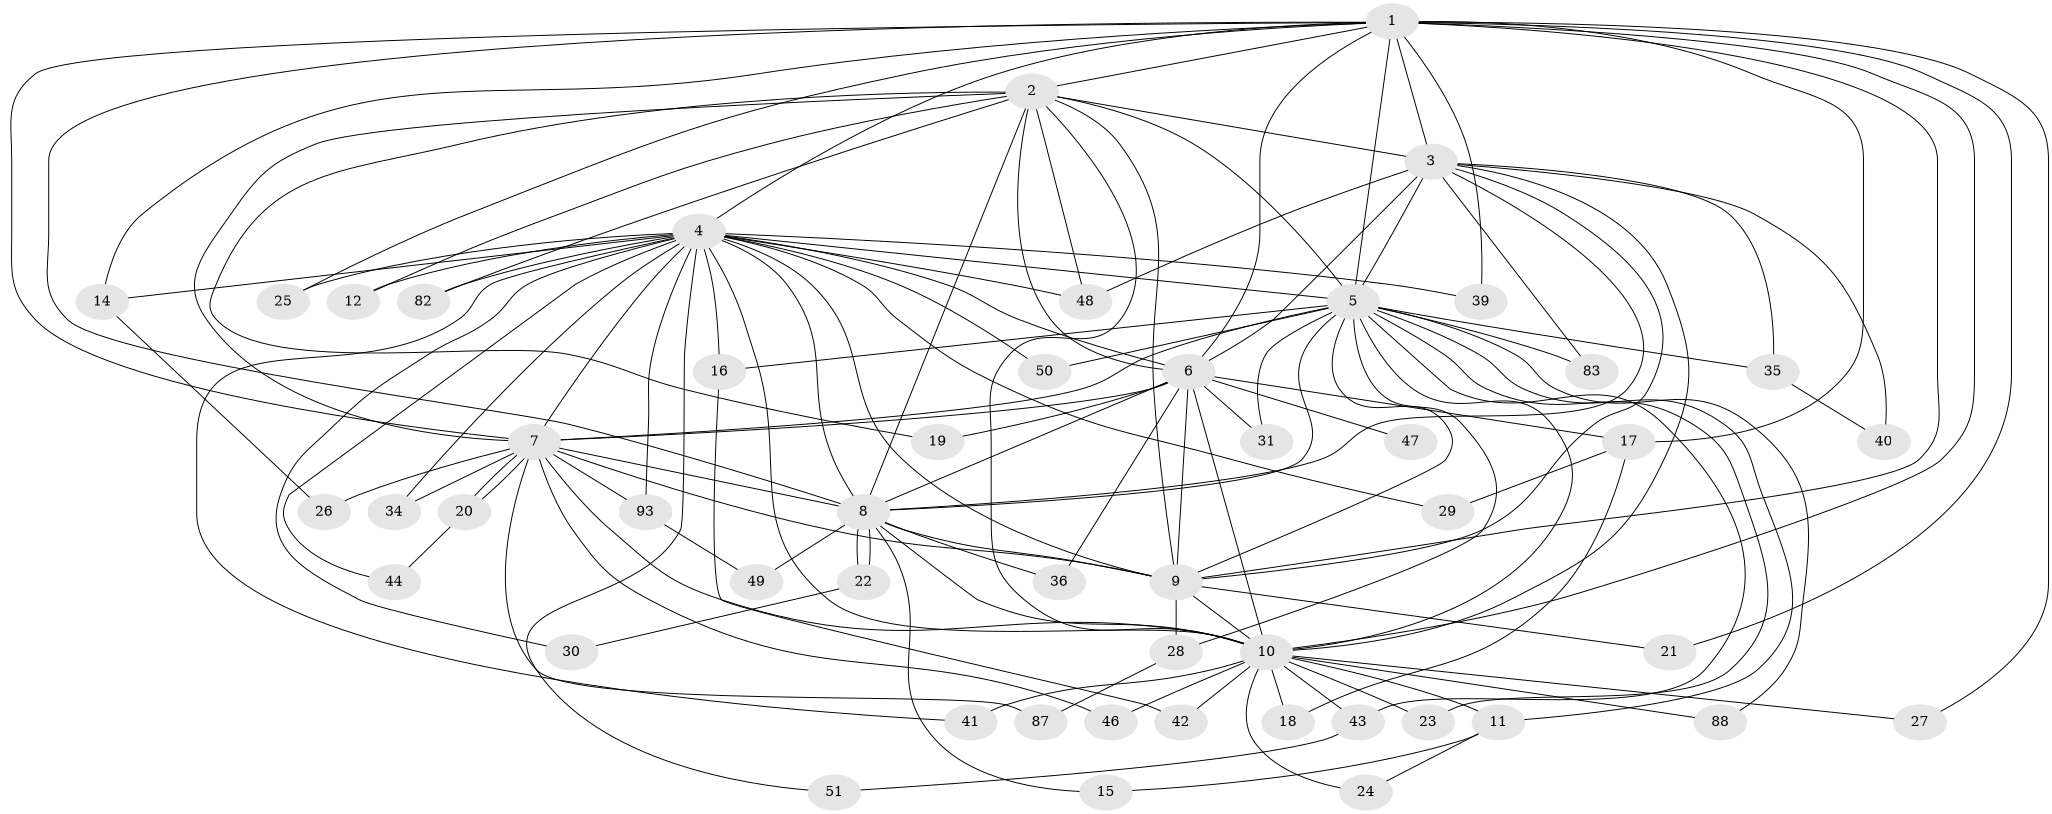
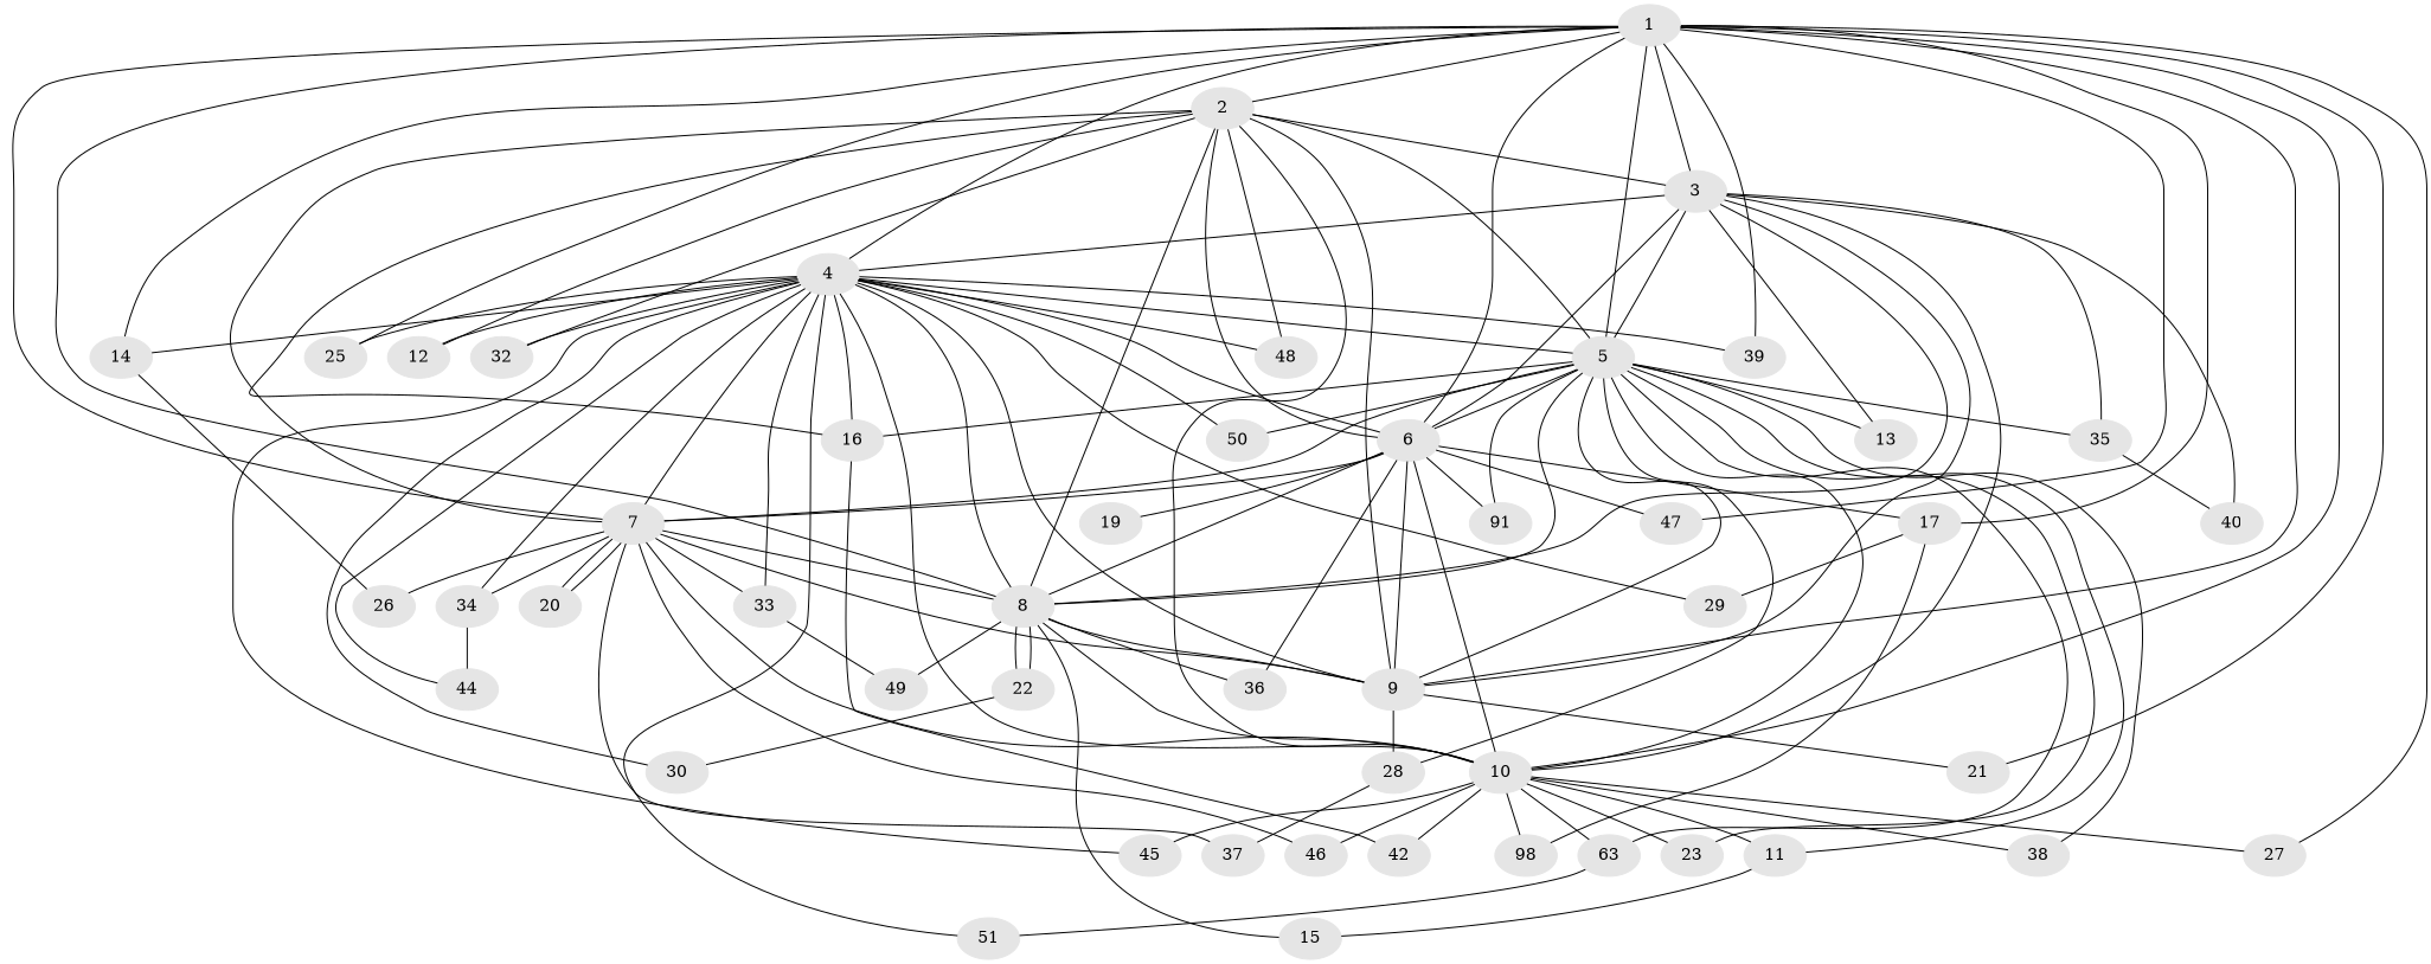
  graph {
    node [color=gray90 style=filled]
    1
    2
    3
    4
    5
    6
    7
    8
    9
    10
    14
    17
    21
    25
    27
    39
    47
    12
    19
-   32 [label=82]
+   32
    48
-   13 [label=83]
+   13
    35
    40
    16
    29
    30
-   33 [label=93]
+   33
    34
    44
-   45 [label=41]
+   45
    50
    51
    11
    23
    28
-   31
-   38 [label=88]
-   43
+   31 [label=91]
+   38
+   43 [label=63]
    36
    20
    26
-   37 [label=87]
+   37
    46
    15
    22
    49
-   18
-   24
+   18 [label=98]
    42
    1 -- 2
    1 -- 3
    1 -- 4
    1 -- 5
    1 -- 6
    1 -- 7
    1 -- 8
    1 -- 9
    1 -- 10
    1 -- 14
    1 -- 17
    1 -- 21
    1 -- 25
    1 -- 27
    1 -- 39
+   1 -- 47
    2 -- 3
    2 -- 5
    2 -- 6
    2 -- 7
    2 -- 8
    2 -- 9
    2 -- 10
    2 -- 12
-   2 -- 19
+   2 -- 16
    2 -- 32
    2 -- 48
-   3 -- 48
+   3 -- 4
    3 -- 5
    3 -- 6
    3 -- 8
    3 -- 9
    3 -- 10
    3 -- 13
    3 -- 35
    3 -- 40
    4 -- 5
    4 -- 6
    4 -- 7
    4 -- 8
    4 -- 9
    4 -- 10
    4 -- 14
    4 -- 25
    4 -- 39
    4 -- 12
    4 -- 32
    4 -- 48
    4 -- 16
    4 -- 29
    4 -- 30
    4 -- 33
    4 -- 34
    4 -- 44
    4 -- 45
    4 -- 50
    4 -- 51
+   5 -- 6
    5 -- 7
    5 -- 8
    5 -- 9
    5 -- 10
    5 -- 13
    5 -- 35
    5 -- 16
    5 -- 50
    5 -- 11
    5 -- 23
    5 -- 28
    5 -- 31
    5 -- 38
    5 -- 43
    6 -- 7
    6 -- 8
    6 -- 9
    6 -- 10
    6 -- 17
    6 -- 47
    6 -- 19
    6 -- 31
    6 -- 36
    7 -- 8
    7 -- 9
    7 -- 10
    7 -- 33
    7 -- 34
    7 -- 20
    7 -- 20
    7 -- 26
    7 -- 37
    7 -- 46
    8 -- 9
    8 -- 10
    8 -- 36
    8 -- 15
    8 -- 22
    8 -- 22
    8 -- 49
-   9 -- 10
    9 -- 21
    9 -- 28
    10 -- 27
    10 -- 45
    10 -- 11
    10 -- 23
    10 -- 38
    10 -- 43
    10 -- 46
    10 -- 18
-   10 -- 24
    10 -- 42
    14 -- 26
    17 -- 29
    17 -- 18
    35 -- 40
    16 -- 42
    33 -- 49
    11 -- 15
-   11 -- 24
    28 -- 37
    43 -- 51
-   20 -- 44
+   34 -- 44
    22 -- 30
  }
